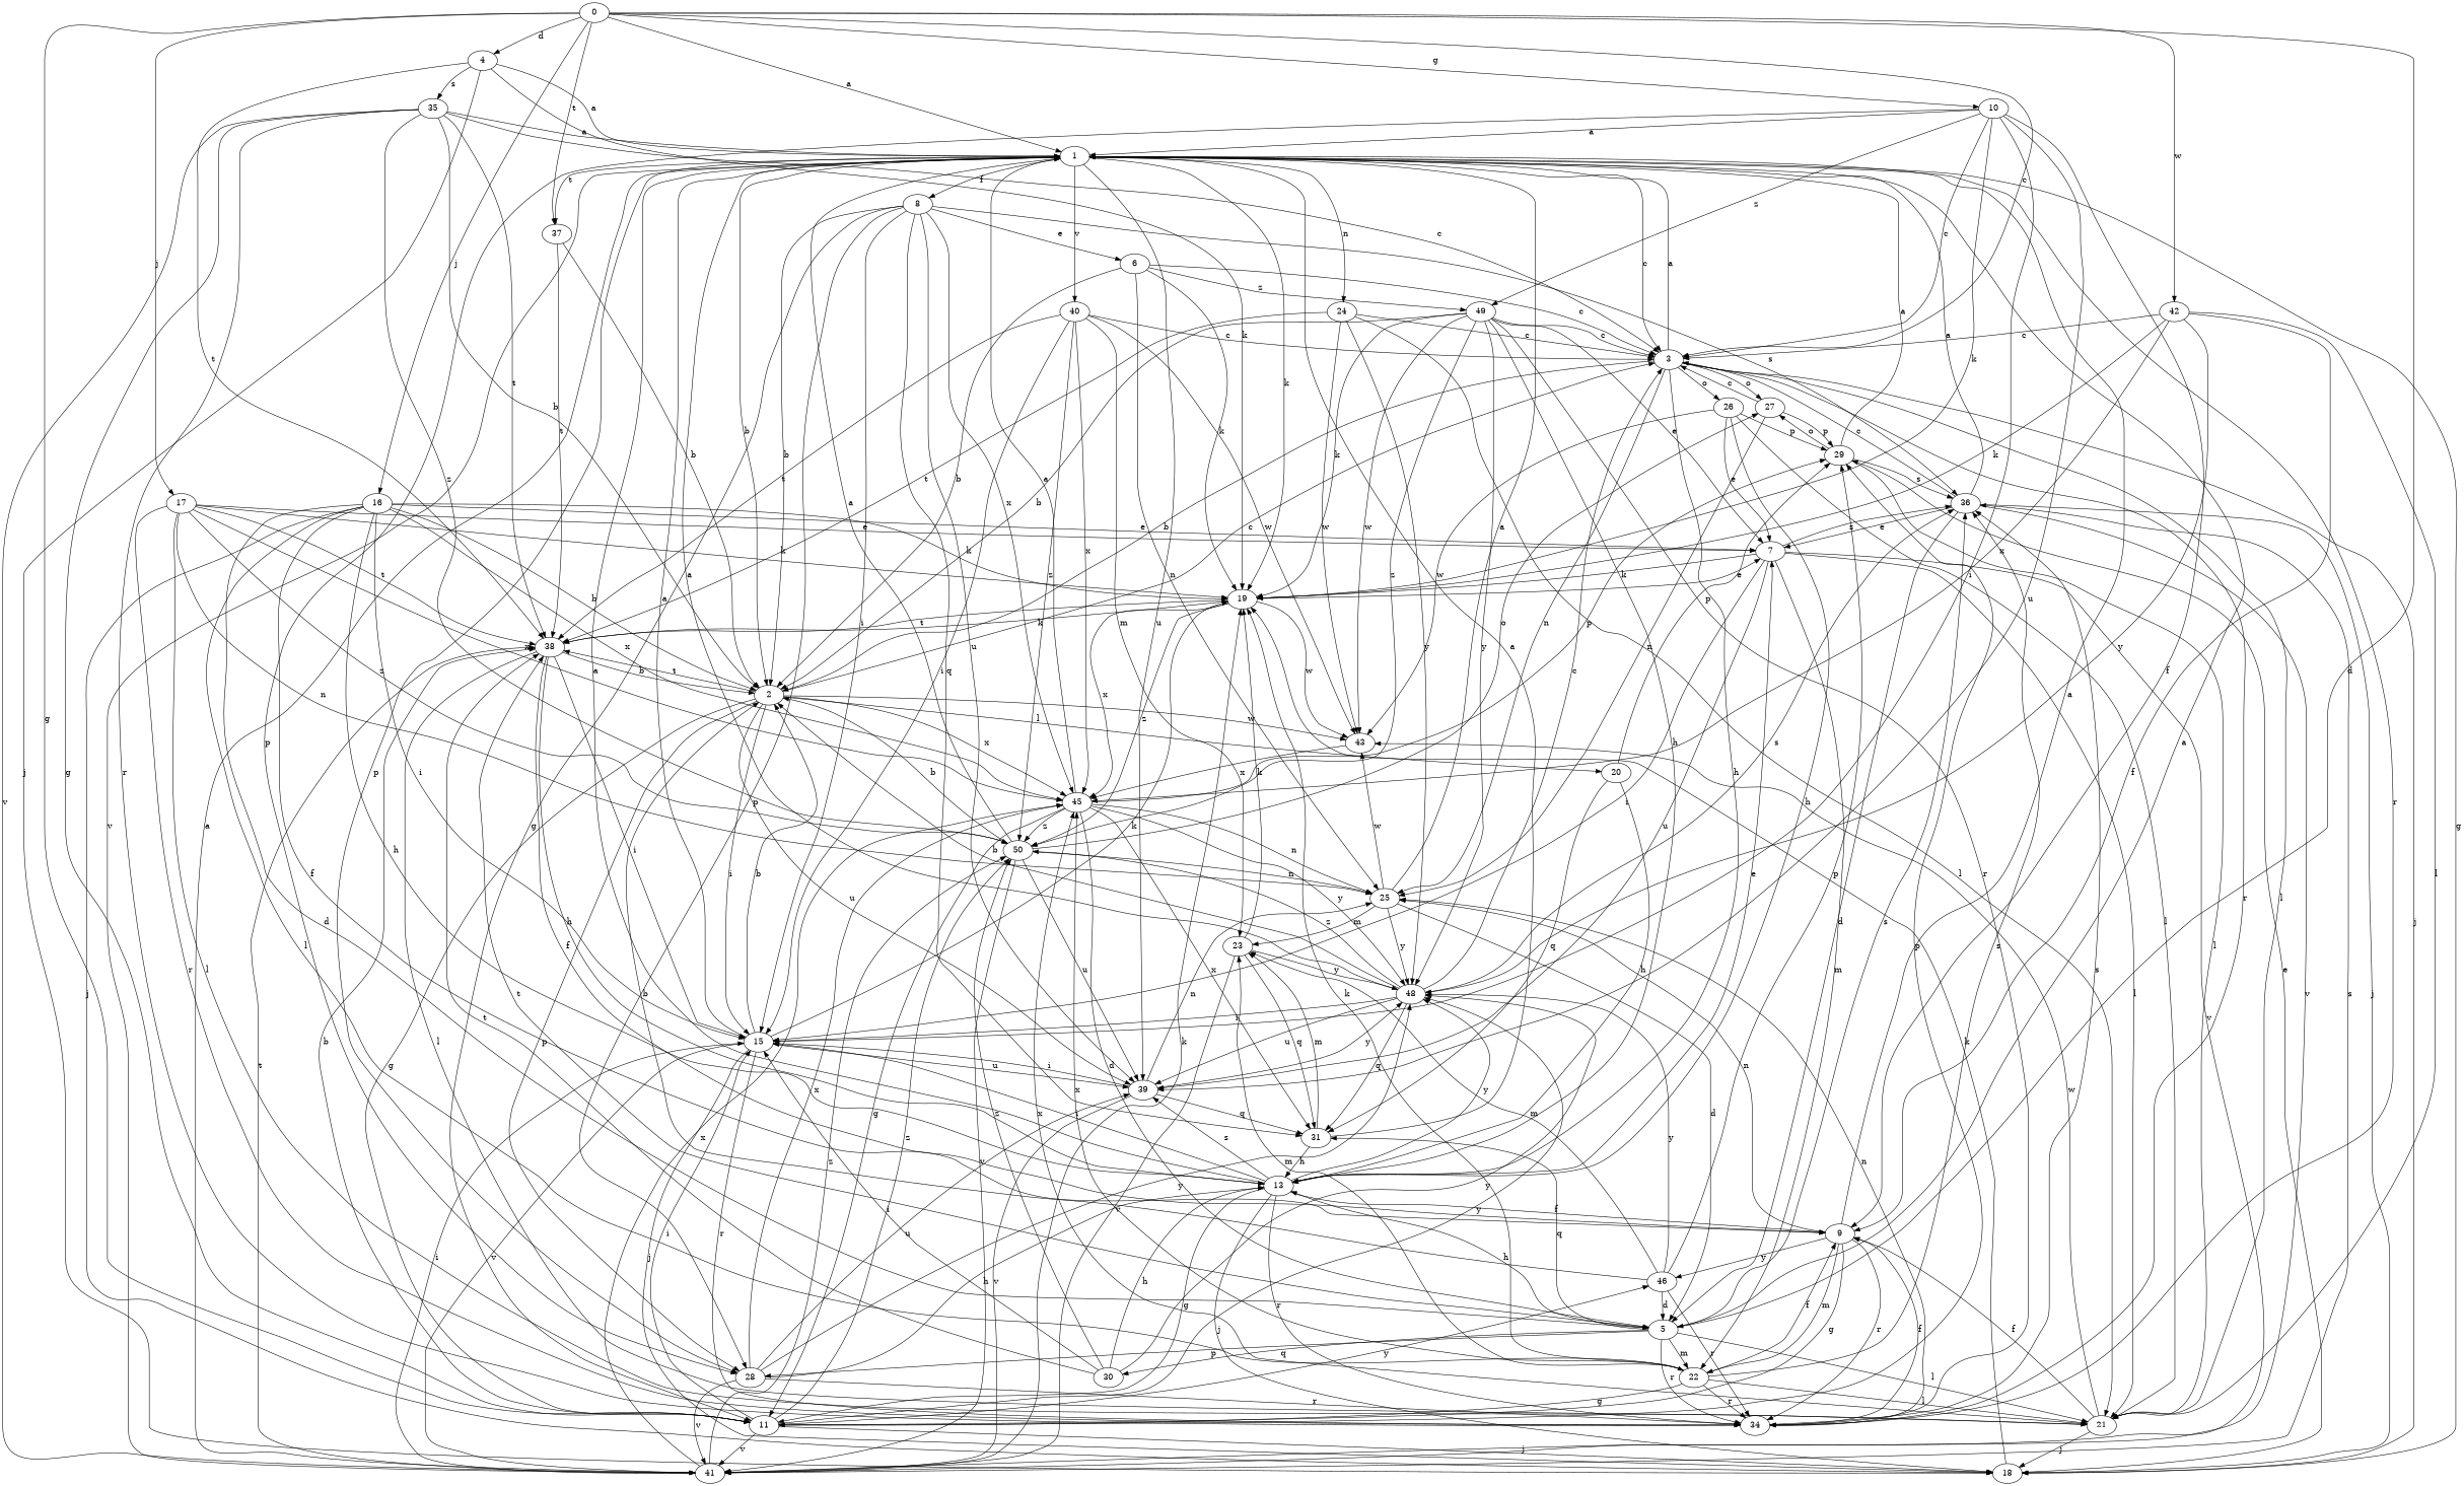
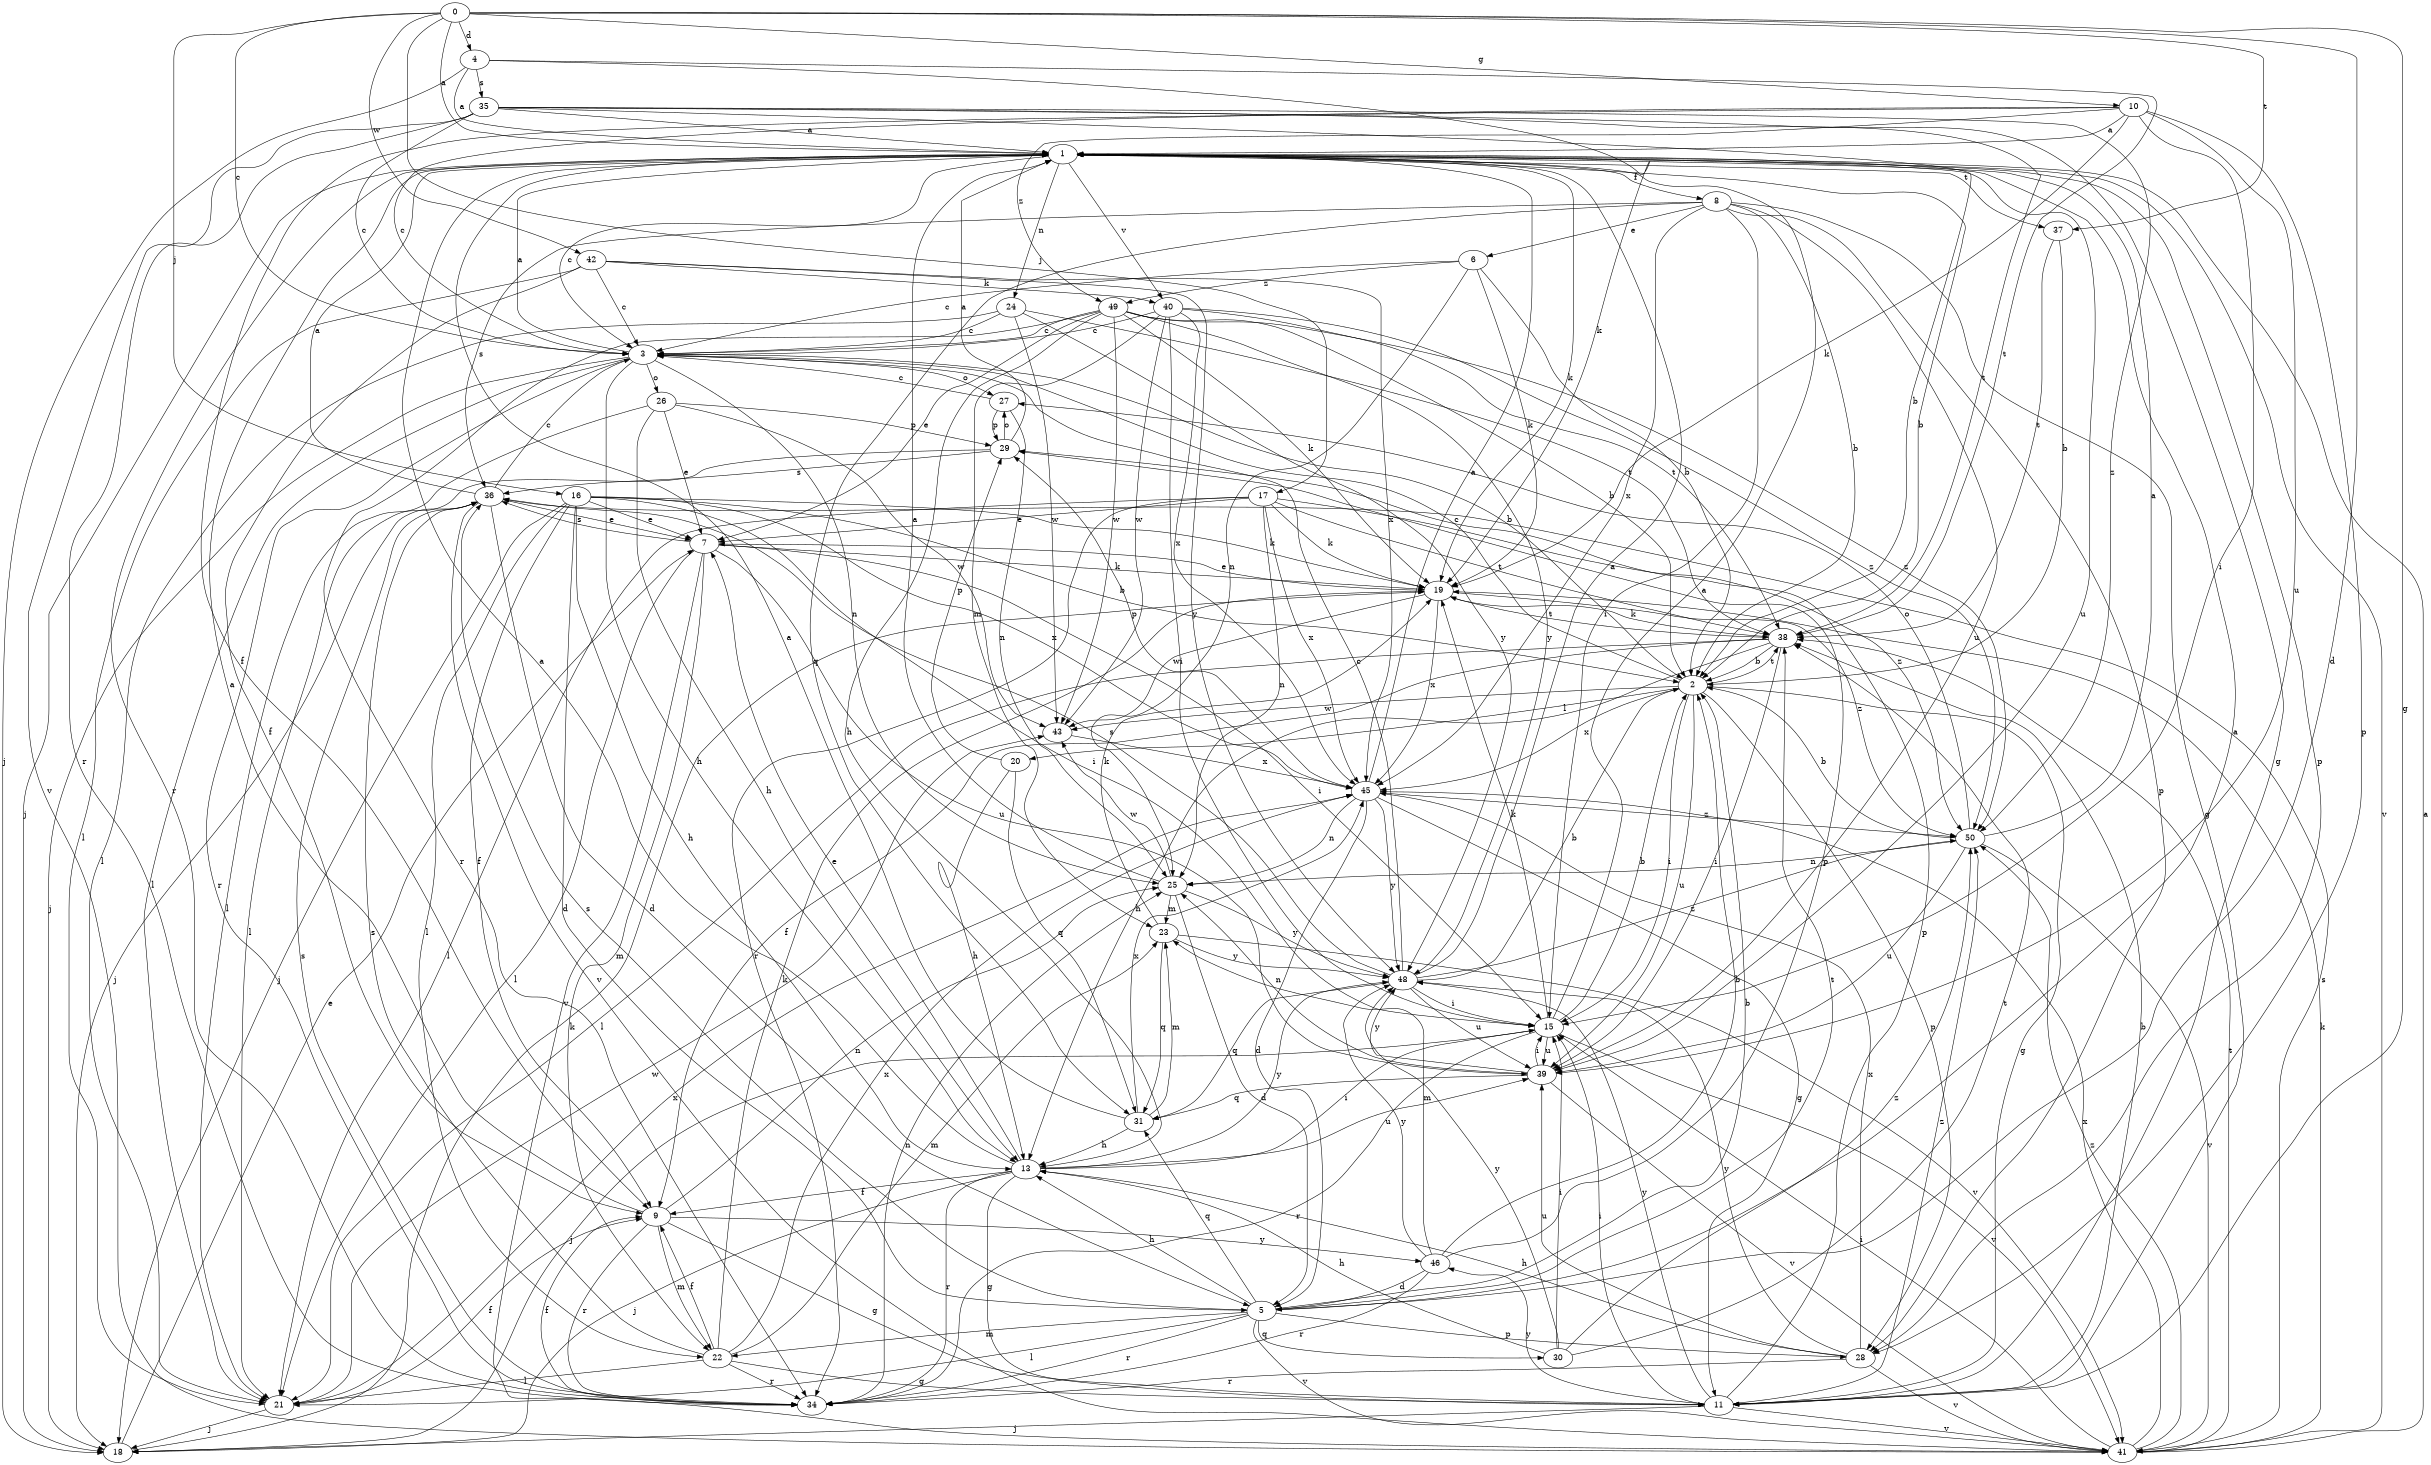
  strict digraph {
    0
    1
    3
    4
    5
    10
    11
    16
    17
    37
    42
    2
    8
    18
    19
    24
    28
    34
    39
    40
    41
    13
    21
    25
    26
    27
    38
    35
    22
    30
    31
    36
    15
    9
    49
    46
    29
    48
    50
    45
    7
    20
    43
    6
    23
    0 -> 1 [label=a]
    0 -> 3 [label=c]
    0 -> 4 [label=d]
    0 -> 5 [label=d]
    0 -> 10 [label=g]
    0 -> 11 [label=g]
    0 -> 16 [label=j]
    0 -> 17 [label=j]
    0 -> 37 [label=t]
    0 -> 42 [label=w]
    1 -> 3 [label=c]
    1 -> 37 [label=t]
    1 -> 2 [label=b]
    1 -> 8 [label=f]
-   1 -> 18 [label=g]
+   1 -> 18 [label=j]
    1 -> 19 [label=k]
    1 -> 24 [label=n]
    1 -> 28 [label=p]
    1 -> 34 [label=r]
    1 -> 39 [label=u]
    1 -> 40 [label=v]
    1 -> 41 [label=v]
    3 -> 1 [label=a]
    3 -> 2 [label=b]
    3 -> 18 [label=j]
    3 -> 34 [label=r]
    3 -> 13 [label=h]
    3 -> 21 [label=l]
    3 -> 25 [label=n]
    3 -> 26 [label=o]
    3 -> 27 [label=o]
    4 -> 1 [label=a]
    4 -> 18 [label=j]
    4 -> 19 [label=k]
    4 -> 38 [label=t]
    4 -> 35 [label=s]
    5 -> 1 [label=a]
+   5 -> 2 [label=b]
    5 -> 28 [label=p]
    5 -> 34 [label=r]
+   5 -> 41 [label=v]
    5 -> 13 [label=h]
    5 -> 21 [label=l]
    5 -> 38 [label=t]
    5 -> 22 [label=m]
    5 -> 30 [label=q]
    5 -> 31 [label=q]
    5 -> 36 [label=s]
    10 -> 1 [label=a]
    10 -> 3 [label=c]
    10 -> 19 [label=k]
    10 -> 28 [label=p]
    10 -> 39 [label=u]
    10 -> 15 [label=i]
    10 -> 9 [label=f]
    10 -> 49 [label=z]
    11 -> 18 [label=j]
    11 -> 41 [label=v]
    11 -> 38 [label=b]
    11 -> 15 [label=i]
    11 -> 46 [label=y]
    11 -> 29 [label=p]
    11 -> 48 [label=y]
    11 -> 50 [label=z]
    16 -> 5 [label=d]
    16 -> 2 [label=b]
    16 -> 18 [label=j]
    16 -> 19 [label=k]
    16 -> 13 [label=h]
    16 -> 22 [label=l]
    16 -> 15 [label=i]
    16 -> 9 [label=f]
    16 -> 45 [label=x]
    16 -> 7 [label=e]
    17 -> 19 [label=k]
    17 -> 34 [label=r]
    17 -> 21 [label=l]
    17 -> 25 [label=n]
    17 -> 38 [label=t]
    17 -> 50 [label=z]
    17 -> 45 [label=x]
    17 -> 7 [label=e]
    37 -> 2 [label=b]
    37 -> 38 [label=t]
    42 -> 3 [label=c]
-   42 -> 19 [label=k]
+   42 -> 40 [label=k]
    42 -> 21 [label=l]
    42 -> 9 [label=f]
    42 -> 48 [label=y]
    42 -> 45 [label=x]
    2 -> 3 [label=c]
    2 -> 11 [label=g]
    2 -> 28 [label=p]
    2 -> 39 [label=u]
    2 -> 38 [label=t]
    2 -> 15 [label=i]
    2 -> 45 [label=x]
    2 -> 20 [label=l]
    2 -> 43 [label=w]
    8 -> 11 [label=g]
    8 -> 2 [label=b]
    8 -> 28 [label=p]
    8 -> 39 [label=u]
    8 -> 31 [label=q]
    8 -> 36 [label=s]
    8 -> 15 [label=i]
    8 -> 45 [label=x]
    8 -> 6 [label=e]
    18 -> 19 [label=k]
-   18 -> 29 [label=e]
+   18 -> 7 [label=e]
    19 -> 38 [label=t]
    19 -> 50 [label=z]
    19 -> 45 [label=x]
    19 -> 7 [label=e]
    19 -> 43 [label=w]
    24 -> 3 [label=c]
    24 -> 21 [label=l]
    24 -> 38 [label=t]
    24 -> 48 [label=y]
    24 -> 43 [label=w]
    28 -> 34 [label=r]
    28 -> 39 [label=u]
    28 -> 41 [label=v]
    28 -> 13 [label=h]
    28 -> 48 [label=y]
    28 -> 45 [label=x]
    34 -> 25 [label=n]
    34 -> 36 [label=s]
    34 -> 9 [label=f]
    39 -> 41 [label=v]
    39 -> 25 [label=n]
    39 -> 31 [label=q]
    39 -> 15 [label=i]
    39 -> 48 [label=y]
    40 -> 3 [label=c]
    40 -> 38 [label=t]
    40 -> 15 [label=i]
    40 -> 50 [label=z]
    40 -> 45 [label=x]
    40 -> 43 [label=w]
    40 -> 23 [label=m]
    41 -> 1 [label=a]
    41 -> 19 [label=k]
    41 -> 38 [label=t]
    41 -> 36 [label=s]
    41 -> 15 [label=i]
    41 -> 50 [label=z]
    41 -> 45 [label=x]
    13 -> 1 [label=a]
    13 -> 11 [label=g]
    13 -> 18 [label=j]
    13 -> 34 [label=r]
-   13 -> 39 [label=s]
+   13 -> 39 [label=u]
    13 -> 15 [label=i]
    13 -> 9 [label=f]
    13 -> 48 [label=y]
    13 -> 7 [label=e]
    21 -> 18 [label=j]
    21 -> 9 [label=f]
    21 -> 45 [label=x]
    21 -> 43 [label=w]
    25 -> 1 [label=a]
    25 -> 5 [label=d]
    25 -> 48 [label=y]
    25 -> 43 [label=w]
    25 -> 23 [label=m]
    26 -> 13 [label=h]
    26 -> 21 [label=l]
    26 -> 29 [label=p]
    26 -> 7 [label=e]
    26 -> 43 [label=w]
    27 -> 3 [label=c]
    27 -> 25 [label=n]
    27 -> 29 [label=p]
    38 -> 2 [label=b]
    38 -> 19 [label=k]
    38 -> 13 [label=h]
    38 -> 21 [label=l]
-   38 -> 15 [label=i]
+   38 -> 39 [label=i]
    38 -> 9 [label=f]
    35 -> 1 [label=a]
    35 -> 3 [label=c]
    35 -> 11 [label=g]
    35 -> 2 [label=b]
    35 -> 34 [label=r]
    35 -> 41 [label=v]
    35 -> 38 [label=t]
    35 -> 50 [label=z]
    22 -> 11 [label=g]
    22 -> 19 [label=k]
    22 -> 34 [label=r]
    22 -> 21 [label=l]
    22 -> 36 [label=s]
    22 -> 9 [label=f]
    22 -> 45 [label=x]
    22 -> 23 [label=m]
    30 -> 13 [label=h]
    30 -> 38 [label=t]
    30 -> 15 [label=i]
    30 -> 48 [label=y]
    30 -> 50 [label=z]
    31 -> 1 [label=a]
    31 -> 13 [label=h]
-   45 -> 31 [label=x]
+   31 -> 45 [label=x]
    31 -> 23 [label=m]
    36 -> 1 [label=a]
    36 -> 3 [label=c]
    36 -> 5 [label=d]
    36 -> 18 [label=j]
    36 -> 41 [label=v]
    36 -> 7 [label=e]
    15 -> 1 [label=a]
    15 -> 2 [label=b]
    15 -> 18 [label=j]
    15 -> 19 [label=k]
    15 -> 34 [label=r]
    15 -> 39 [label=u]
    15 -> 41 [label=v]
    9 -> 1 [label=a]
    9 -> 11 [label=g]
    9 -> 34 [label=r]
    9 -> 25 [label=n]
    9 -> 22 [label=m]
    9 -> 46 [label=y]
    49 -> 3 [label=c]
    49 -> 2 [label=b]
    49 -> 19 [label=k]
    49 -> 34 [label=r]
    49 -> 13 [label=h]
    49 -> 48 [label=y]
    49 -> 50 [label=z]
    49 -> 7 [label=e]
    49 -> 43 [label=w]
    46 -> 5 [label=d]
    46 -> 2 [label=b]
    46 -> 34 [label=r]
    46 -> 29 [label=p]
    46 -> 48 [label=y]
    46 -> 23 [label=m]
    29 -> 1 [label=a]
    29 -> 21 [label=l]
    29 -> 27 [label=o]
    29 -> 36 [label=s]
    48 -> 1 [label=a]
    48 -> 3 [label=c]
    48 -> 2 [label=b]
    48 -> 39 [label=u]
    48 -> 31 [label=q]
    48 -> 36 [label=s]
    48 -> 15 [label=i]
    48 -> 50 [label=z]
    50 -> 1 [label=a]
    50 -> 2 [label=b]
    50 -> 39 [label=u]
    50 -> 41 [label=v]
    50 -> 25 [label=n]
    50 -> 27 [label=o]
    45 -> 1 [label=a]
    45 -> 5 [label=d]
    45 -> 11 [label=g]
    45 -> 25 [label=n]
    45 -> 29 [label=p]
    45 -> 48 [label=y]
    45 -> 50 [label=z]
    7 -> 19 [label=k]
    7 -> 39 [label=u]
    7 -> 41 [label=v]
    7 -> 21 [label=l]
    7 -> 22 [label=m]
    7 -> 36 [label=s]
    7 -> 15 [label=i]
    20 -> 13 [label=h]
    20 -> 31 [label=q]
    20 -> 29 [label=p]
    43 -> 45 [label=x]
    6 -> 3 [label=c]
    6 -> 2 [label=b]
    6 -> 19 [label=k]
    6 -> 25 [label=n]
    6 -> 49 [label=z]
    23 -> 19 [label=k]
    23 -> 41 [label=v]
    23 -> 31 [label=q]
    23 -> 48 [label=y]
  }
